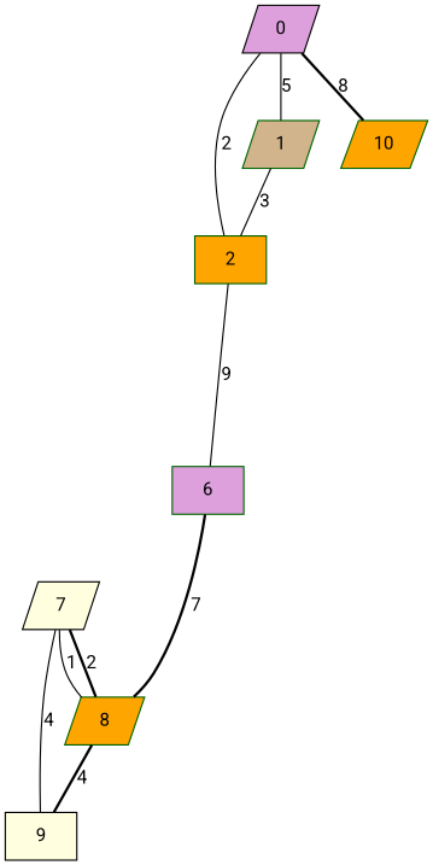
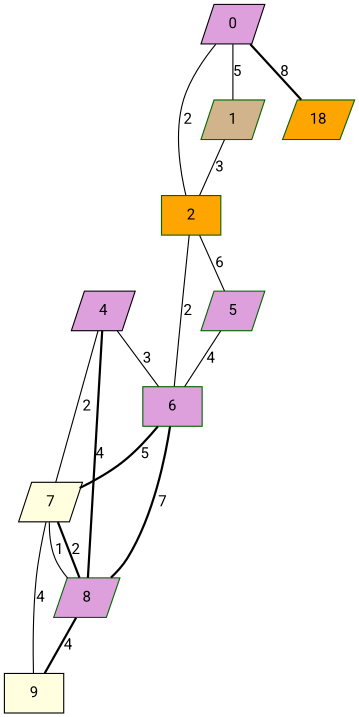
  graph {
    fontname=Roboto
    node [color=darkgreen fillcolor=plum fontname=Roboto shape=parallelogram style=filled weight=1]
    edge [fontname=Roboto style=solid]
    0 [color=black]
    1 [fillcolor=tan]
    2 [fillcolor=orange shape=box]
-   10 [fillcolor=orange weight=4]
+   10 [fillcolor=orange weight=4 label=18]
+   5
    6 [shape=box]
    7 [color=black fillcolor=lightyellow]
-   8 [fillcolor=orange]
+   8
+   4 [color=black]
    9 [color=black fillcolor=lightyellow shape=box]
    0 -- 1 [label=5]
    0 -- 2 [label=2]
    0 -- 10 [label=8 style=bold]
    1 -- 2 [label=3]
-   2 -- 6 [label=9]
+   2 -- 5 [label=6]
+   2 -- 6 [label=2]
+   5 -- 6 [label=4]
+   6 -- 7 [label=5 style=bold]
    6 -- 8 [label=7 style=bold]
    7 -- 8 [label=1]
    7 -- 8 [label=2 style=bold]
    7 -- 9 [label=4]
    8 -- 9 [label=4 style=bold]
+   4 -- 6 [label=3]
+   4 -- 7 [label=2]
+   4 -- 8 [label=4 style=bold]
  }
